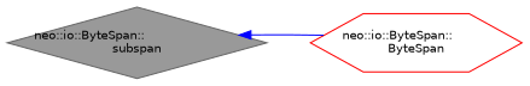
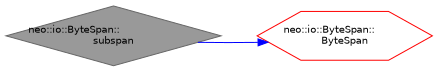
  digraph {
    rankdir=LR
    node [fontname=Helvetica fontsize=10 style=filled]
    n1 [color=gray40 fillcolor=grey60 fontcolor=black height=0.2 label="neo::io::ByteSpan::\lsubspan" shape=diamond width=0.4]
    n2 [color=red fillcolor=white height=0.2 label="neo::io::ByteSpan::\lByteSpan" shape=hexagon width=0.4]
-   n2 -> n1 [color=blue fontname=Helvetica fontsize=10 labelfontname=Helvetica labelfontsize=10 style=solid]
+   n1 -> n2 [color=blue fontname=Helvetica fontsize=10 labelfontname=Helvetica labelfontsize=10 style=solid]
  }
